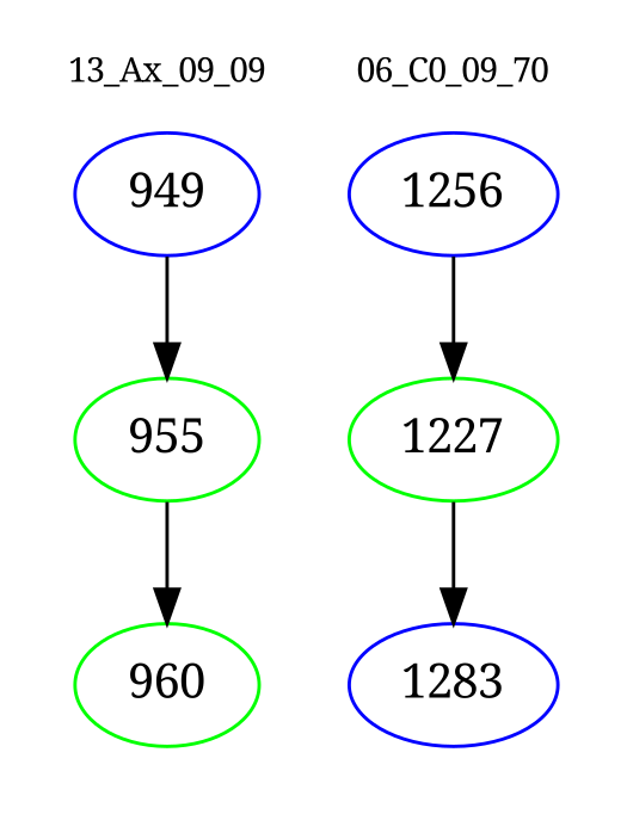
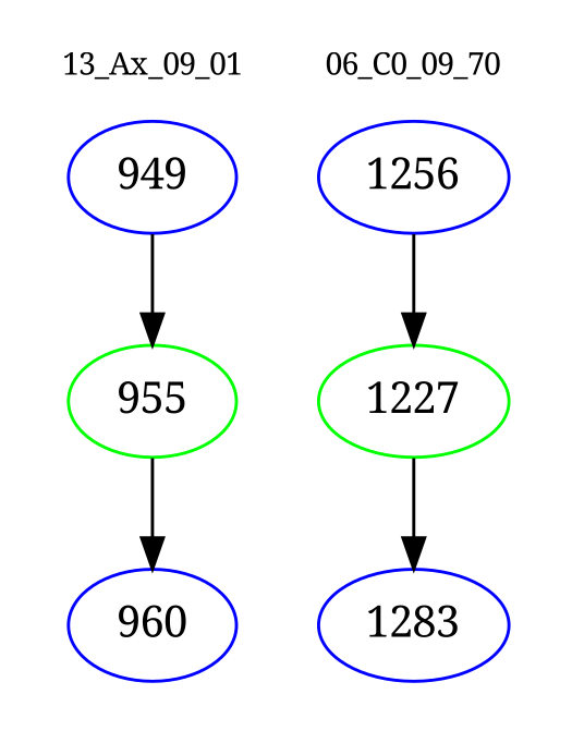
  digraph {
    fontname="Noto Serif"
    node [color=blue fontname="Noto Serif"]
    edge [color=black fontname="Noto Serif"]
    n1 [label=949]
    n2 [color=green label=955]
-   n3 [color=green label=960]
+   n3 [label=960]
    n4 [label=1256]
    n5 [color=green label=1227]
    n6 [label=1283]
    subgraph cluster_1 {
      color=white
      fontsize=10
-     label="13_Ax_09_09"
+     label="13_Ax_09_01"
      n1
      n2
      n3
    }
    subgraph cluster_2 {
      color=white
      fontsize=10
      label="06_C0_09_70"
      n4
      n5
      n6
    }
    n1 -> n2
    n2 -> n3
    n4 -> n5
    n5 -> n6
  }
